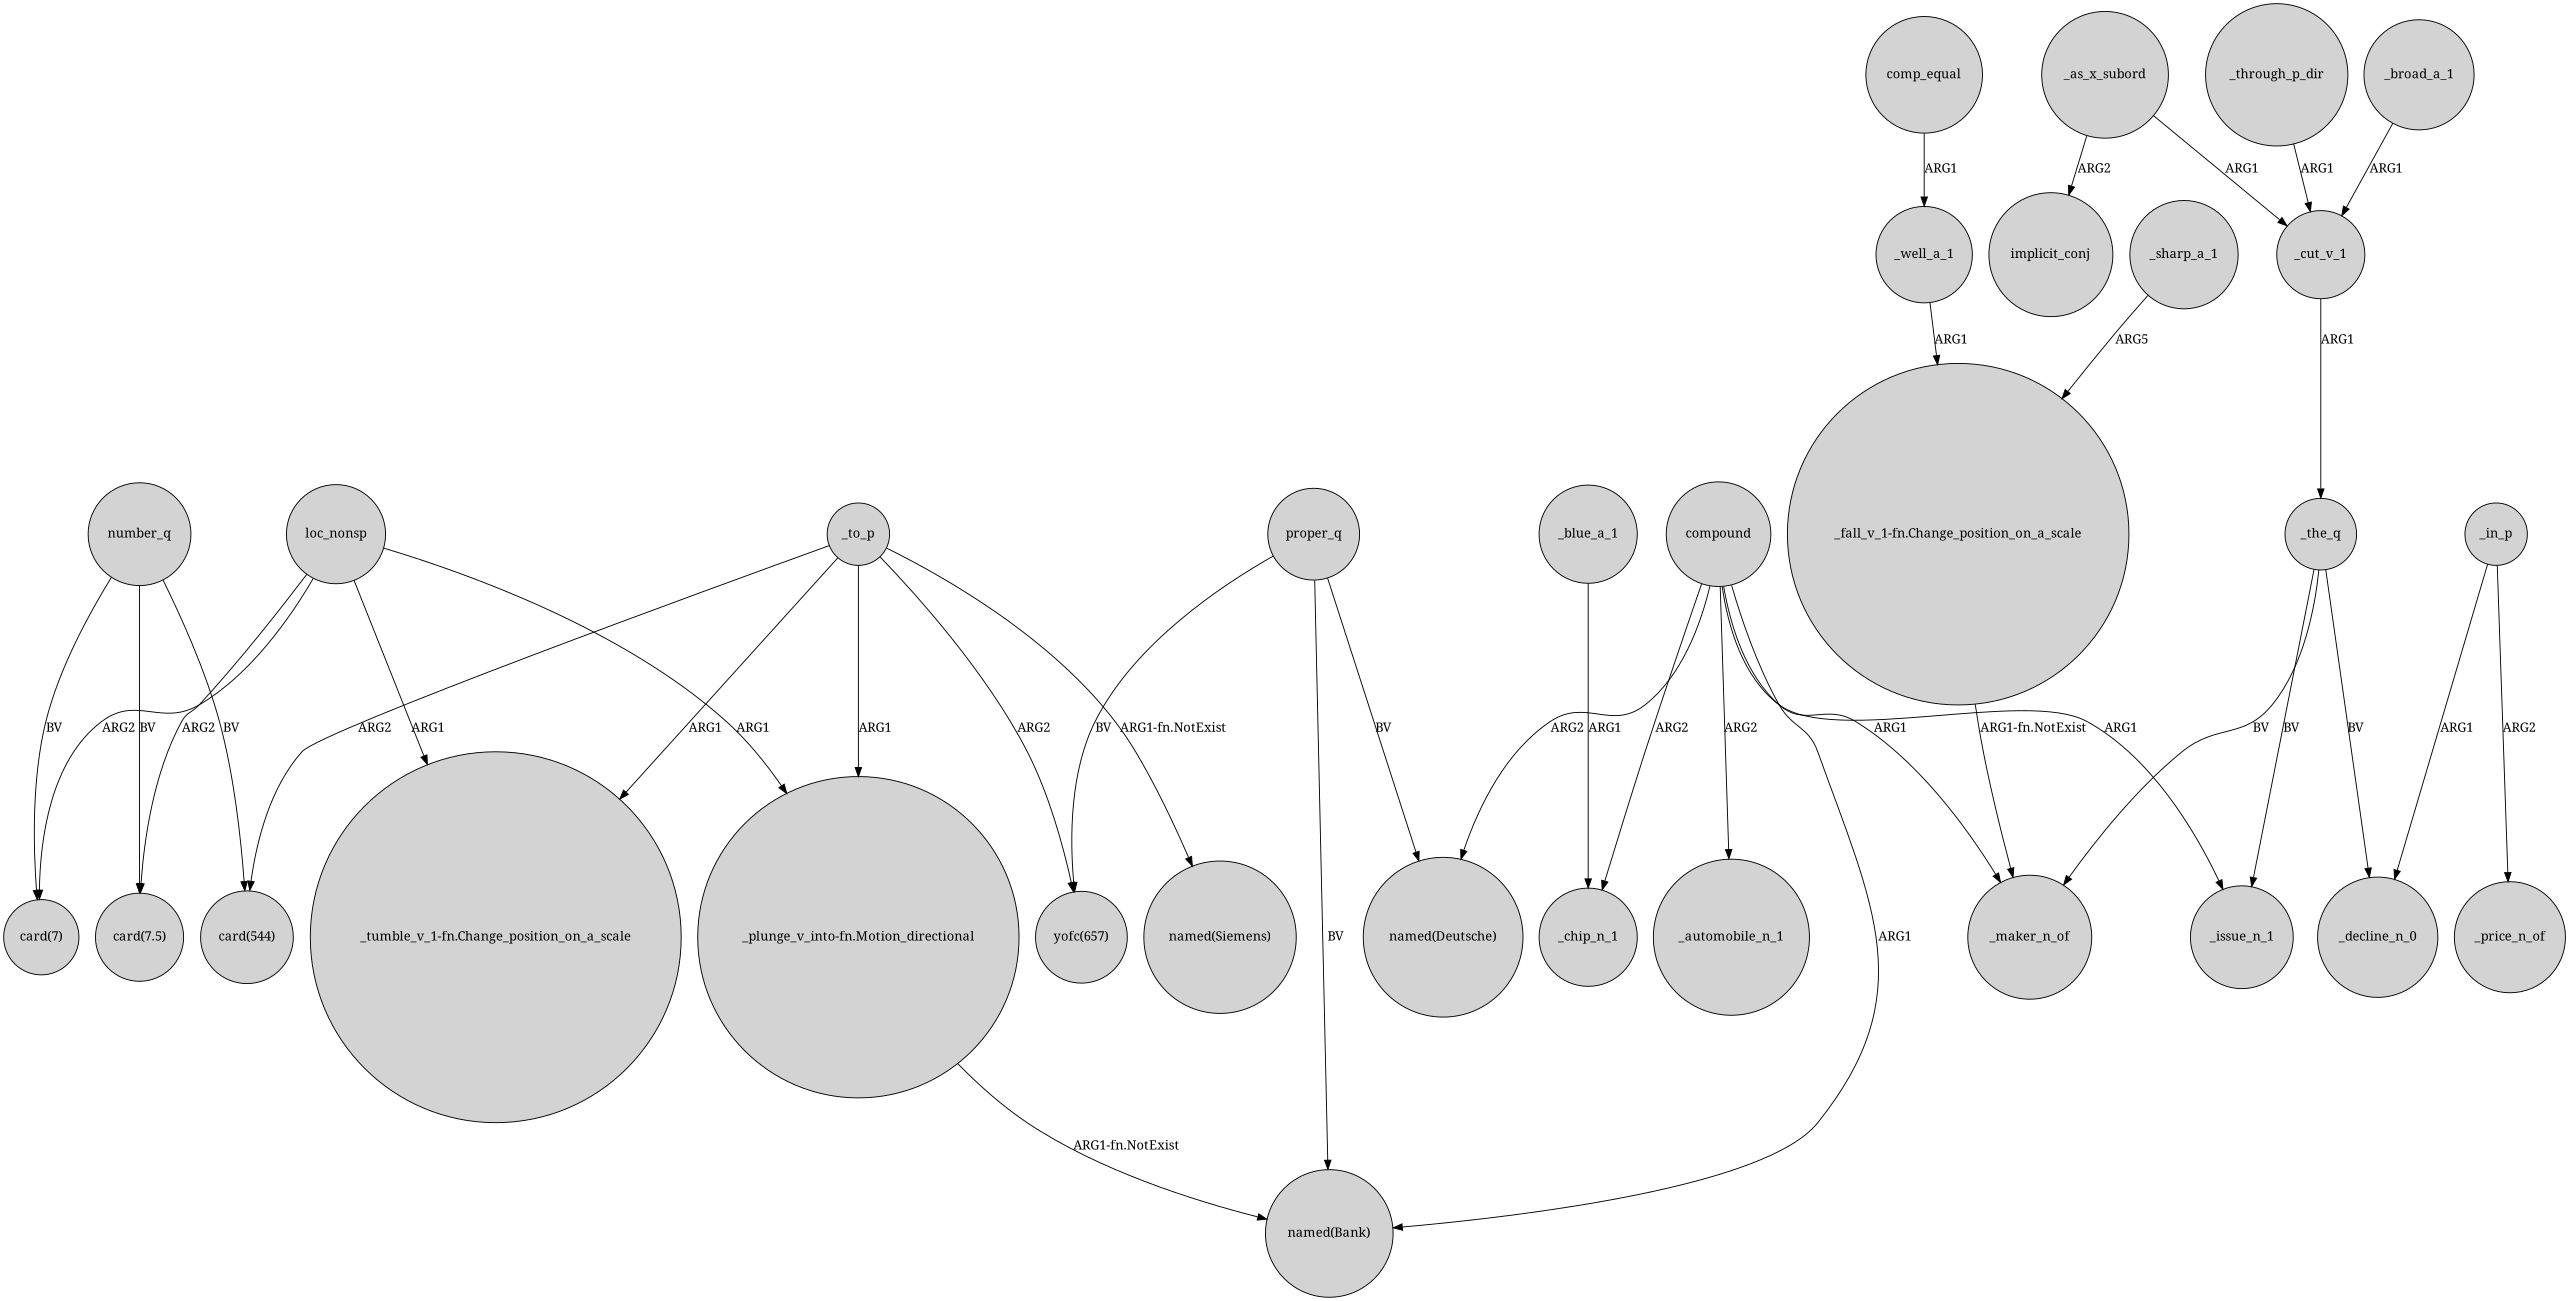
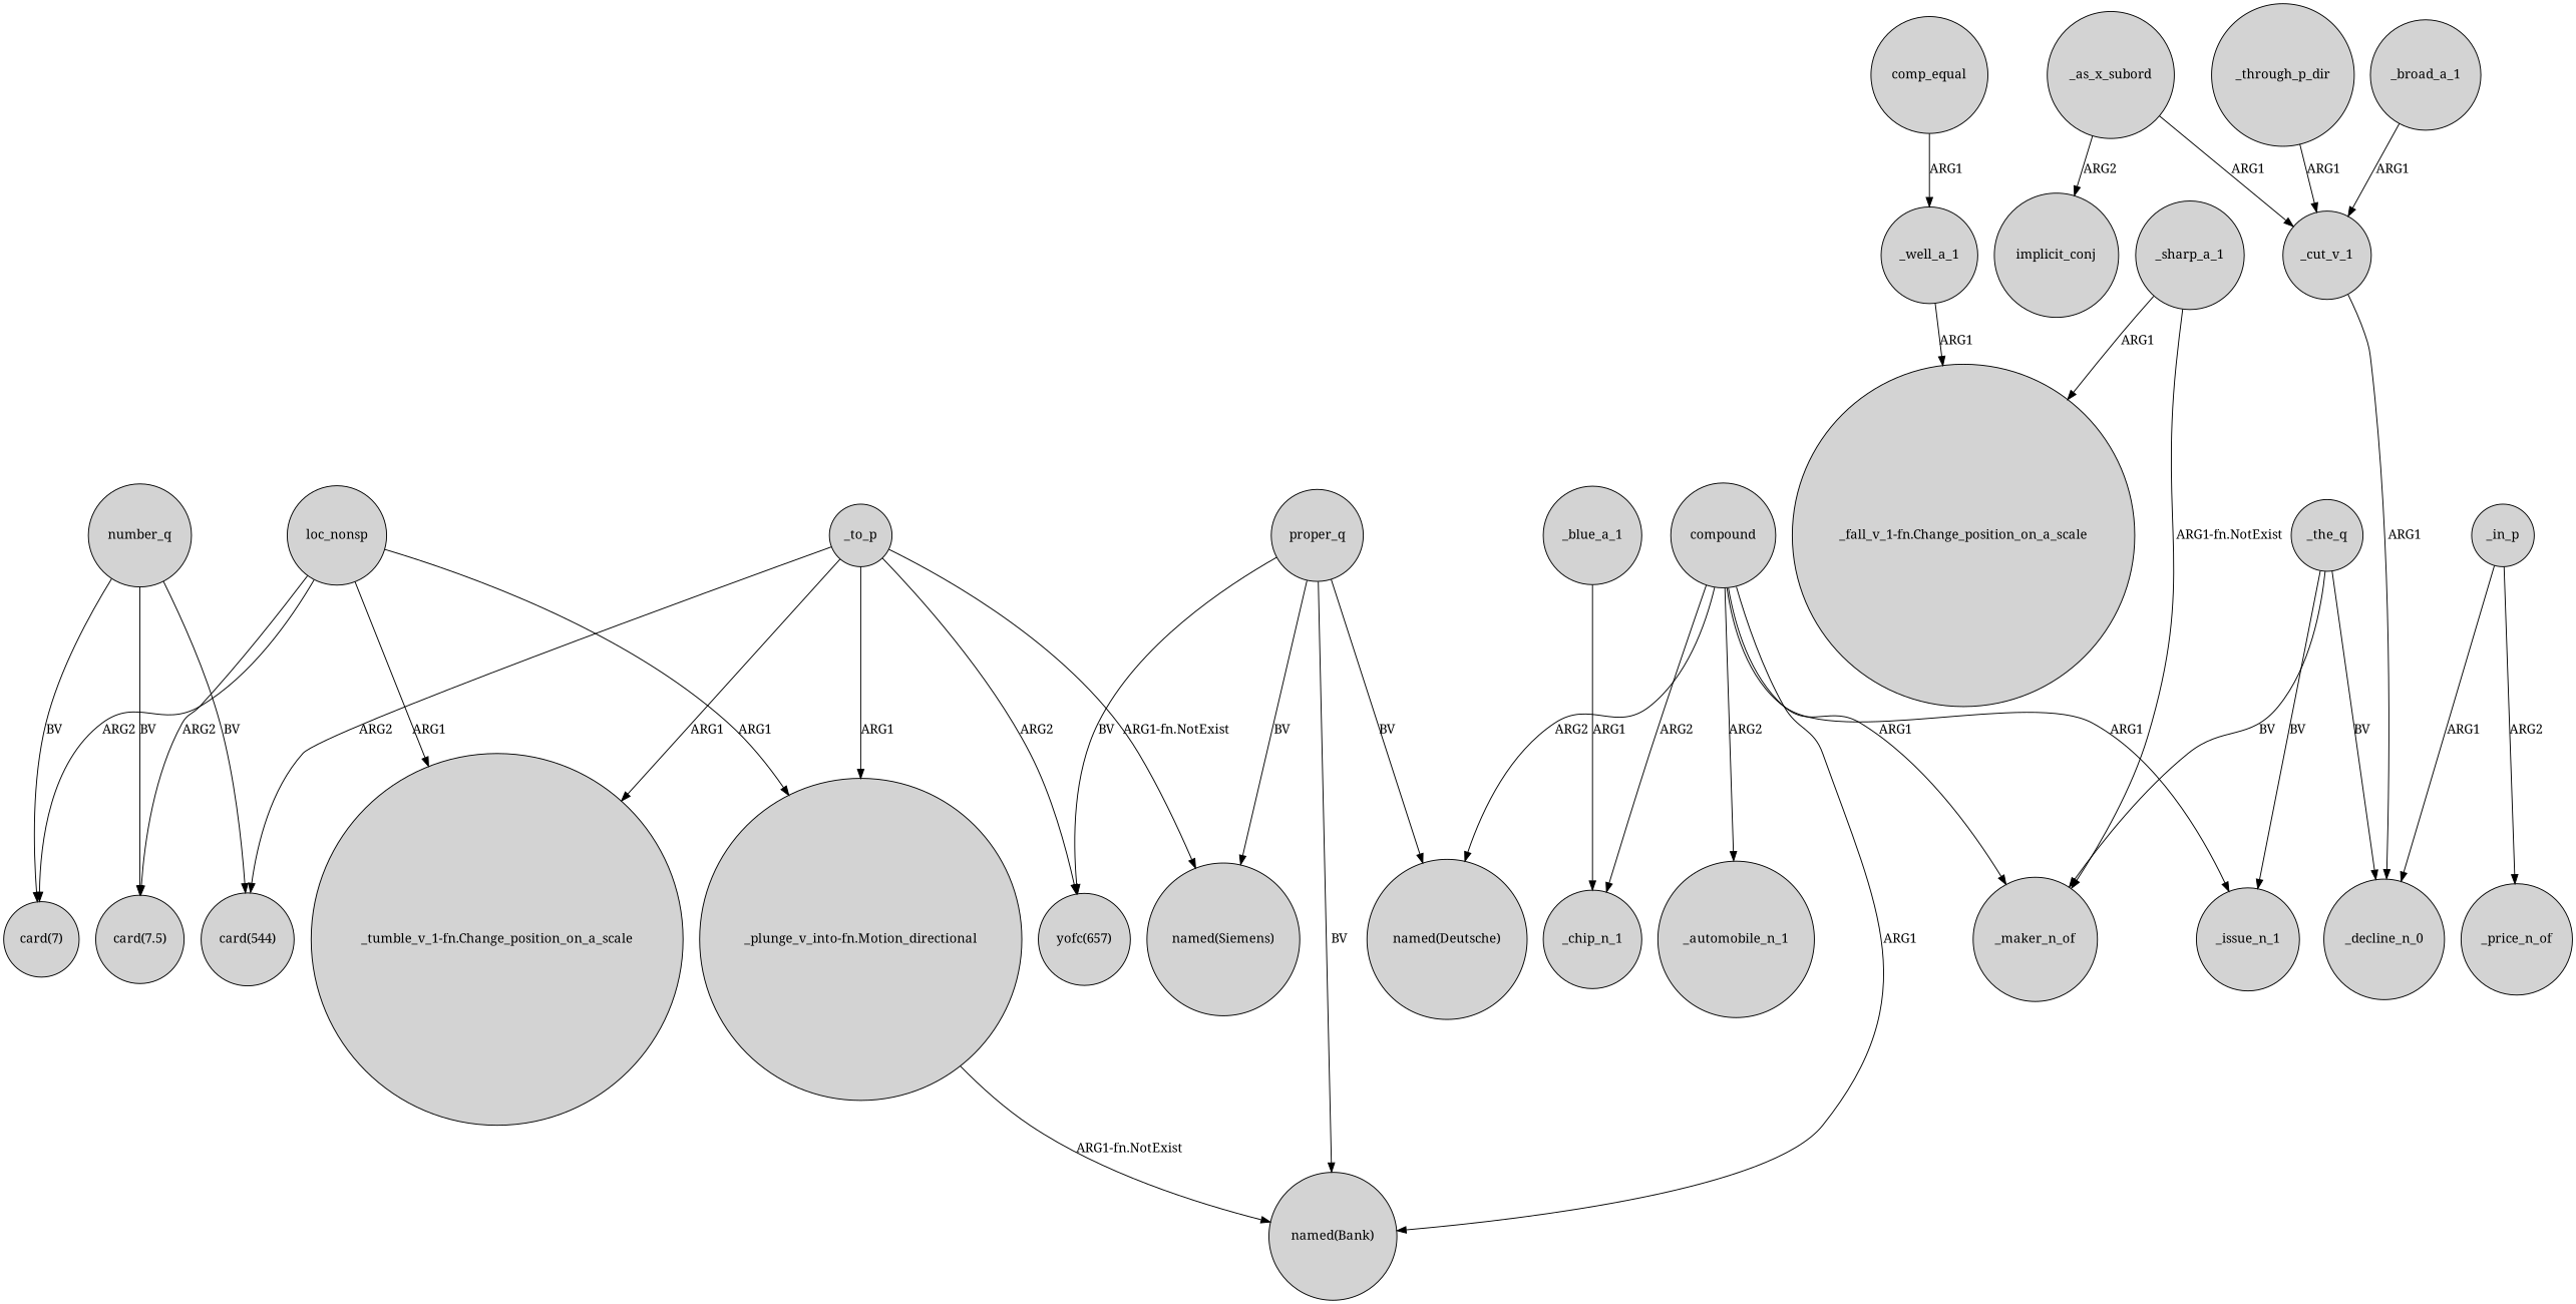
  digraph {
    fontname="Noto Serif"
    node [fontname="Noto Serif" shape=circle style=filled]
    edge [fontname="Noto Serif"]
    loc_nonsp
    "_plunge_v_into-fn.Motion_directional"
    "_tumble_v_1-fn.Change_position_on_a_scale"
    "card(7.5)"
    "card(7)"
    "named(Bank)"
    number_q
    "card(544)"
    proper_q
    "named(Siemens)"
    "yofc(657)"
    "named(Deutsche)"
    compound
    _automobile_n_1
    _chip_n_1
    _maker_n_of
    _issue_n_1
    _to_p
    _the_q
    n20 [label=_decline_n_0]
    _well_a_1
    "_fall_v_1-fn.Change_position_on_a_scale"
    comp_equal
    _broad_a_1
    _cut_v_1
    _sharp_a_1
    _through_p_dir
    _in_p
    _price_n_of
    _blue_a_1
    _as_x_subord
    implicit_conj
    loc_nonsp -> "_plunge_v_into-fn.Motion_directional" [label=ARG1]
    loc_nonsp -> "_tumble_v_1-fn.Change_position_on_a_scale" [label=ARG1]
    loc_nonsp -> "card(7.5)" [label=ARG2]
    loc_nonsp -> "card(7)" [label=ARG2]
    "_plunge_v_into-fn.Motion_directional" -> "named(Bank)" [label="ARG1-fn.NotExist"]
    number_q -> "card(7.5)" [label=BV]
    number_q -> "card(7)" [label=BV]
    number_q -> "card(544)" [label=BV]
    proper_q -> "named(Bank)" [label=BV]
+   proper_q -> "named(Siemens)" [label=BV]
    proper_q -> "yofc(657)" [label=BV]
    proper_q -> "named(Deutsche)" [label=BV]
    compound -> "named(Bank)" [label=ARG1]
    compound -> "named(Deutsche)" [label=ARG2]
    compound -> _automobile_n_1 [label=ARG2]
    compound -> _chip_n_1 [label=ARG2]
    compound -> _maker_n_of [label=ARG1]
    compound -> _issue_n_1 [label=ARG1]
    _to_p -> "_plunge_v_into-fn.Motion_directional" [label=ARG1]
    _to_p -> "_tumble_v_1-fn.Change_position_on_a_scale" [label=ARG1]
    _to_p -> "card(544)" [label=ARG2]
    _to_p -> "named(Siemens)" [label="ARG1-fn.NotExist"]
    _to_p -> "yofc(657)" [label=ARG2]
    _the_q -> _maker_n_of [label=BV]
    _the_q -> _issue_n_1 [label=BV]
    _the_q -> n20 [label=BV]
    _well_a_1 -> "_fall_v_1-fn.Change_position_on_a_scale" [label=ARG1]
-   "_fall_v_1-fn.Change_position_on_a_scale" -> _maker_n_of [label="ARG1-fn.NotExist"]
+   _sharp_a_1 -> _maker_n_of [label="ARG1-fn.NotExist"]
    comp_equal -> _well_a_1 [label=ARG1]
    _broad_a_1 -> _cut_v_1 [label=ARG1]
-   _cut_v_1 -> _the_q [label=ARG1]
-   _sharp_a_1 -> "_fall_v_1-fn.Change_position_on_a_scale" [label=ARG5]
+   _cut_v_1 -> n20 [label=ARG1]
+   _sharp_a_1 -> "_fall_v_1-fn.Change_position_on_a_scale" [label=ARG1]
    _through_p_dir -> _cut_v_1 [label=ARG1]
    _in_p -> n20 [label=ARG1]
    _in_p -> _price_n_of [label=ARG2]
    _blue_a_1 -> _chip_n_1 [label=ARG1]
    _as_x_subord -> _cut_v_1 [label=ARG1]
    _as_x_subord -> implicit_conj [label=ARG2]
  }
